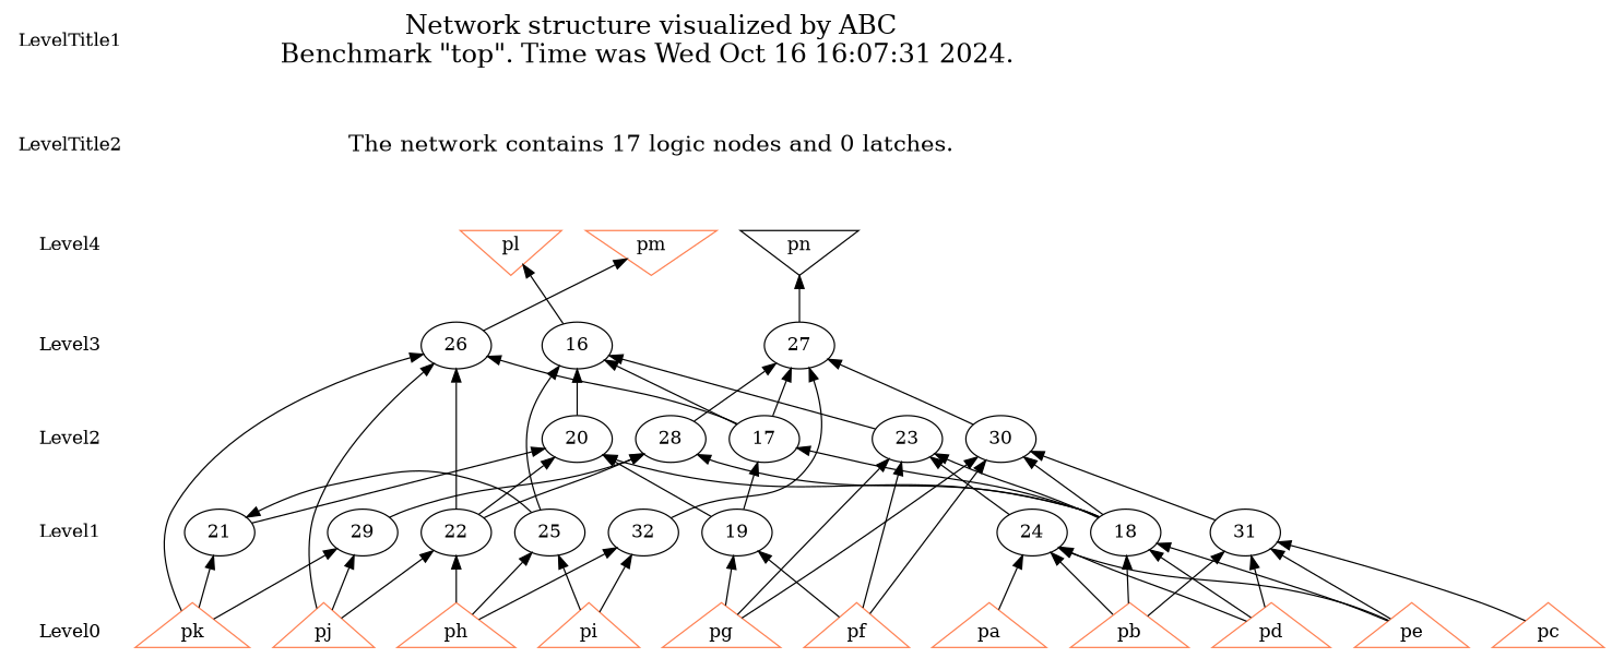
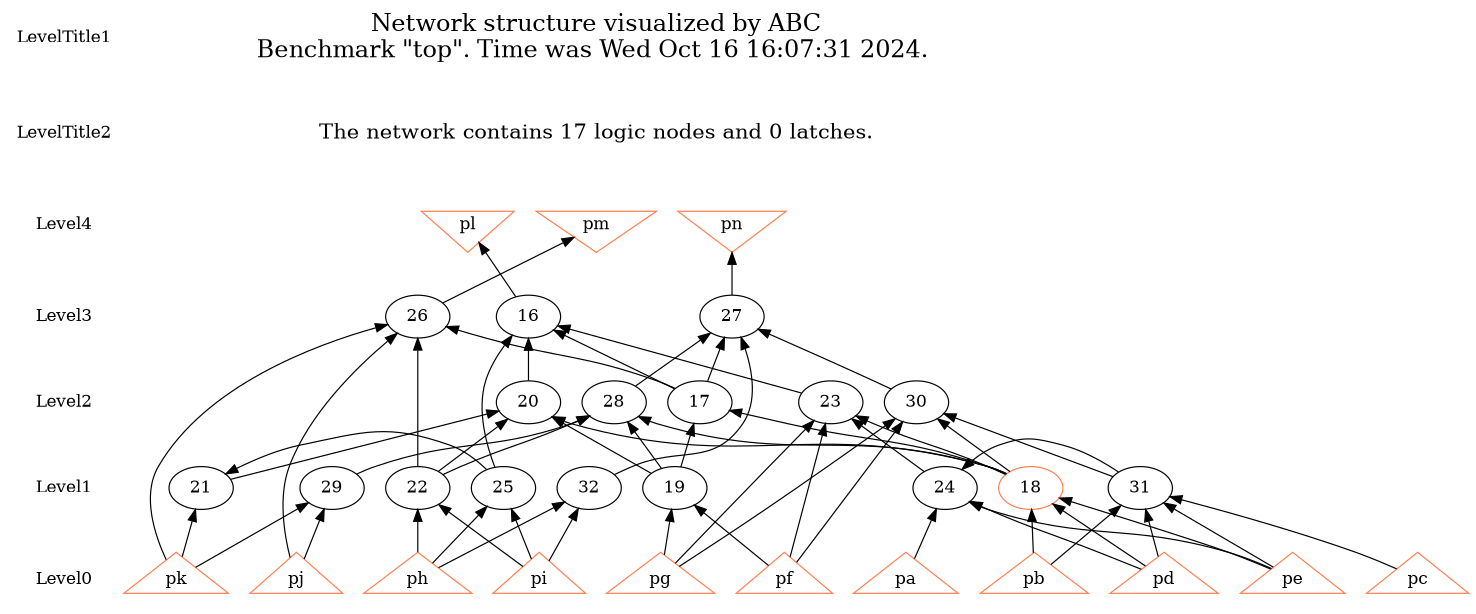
  digraph {
    node [shape=ellipse]
    edge [dir=back style=solid]
    LevelTitle1 [shape=plaintext]
    LevelTitle2 [shape=plaintext]
    Level4 [shape=plaintext]
    Level3 [shape=plaintext]
    Level2 [shape=plaintext]
    Level1 [shape=plaintext]
    Level0 [shape=plaintext]
    n8 [fontname="Times-Roman" fontsize=20 label="Network structure visualized by ABC\nBenchmark \"top\". Time was Wed Oct 16 16:07:31 2024. " shape=plaintext]
    n9 [fontname="Times-Roman" fontsize=18 label="The network contains 17 logic nodes and 0 latches.\n" shape=plaintext]
    n10 [color=coral fillcolor=coral label=pl shape=invtriangle]
    n11 [color=coral fillcolor=coral label=pm shape=invtriangle]
-   n12 [color=black fillcolor=coral label=pn shape=invtriangle]
+   n12 [color=coral fillcolor=coral label=pn shape=invtriangle]
    n13 [label="16\n"]
    n14 [label="26\n"]
    n15 [label="27\n"]
    n16 [label="17\n"]
    n17 [label="20\n"]
    n18 [label="23\n"]
    n19 [label="28\n"]
    n20 [label="30\n"]
-   n21 [label="18\n"]
+   n21 [label="18\n" color=coral]
    n22 [label="19\n"]
    n23 [label="21\n"]
    n24 [label="22\n"]
    n25 [label="24\n"]
    n26 [label="25\n"]
    n27 [label="29\n"]
    n28 [label="31\n"]
    n29 [label="32\n"]
    n30 [color=coral fillcolor=coral label=pa shape=triangle]
    n31 [color=coral fillcolor=coral label=pb shape=triangle]
    n32 [color=coral fillcolor=coral label=pc shape=triangle]
    n33 [color=coral fillcolor=coral label=pd shape=triangle]
    n34 [color=coral fillcolor=coral label=pe shape=triangle]
    n35 [color=coral fillcolor=coral label=pf shape=triangle]
    n36 [color=coral fillcolor=coral label=pg shape=triangle]
    n37 [color=coral fillcolor=coral label=ph shape=triangle]
    n38 [color=coral fillcolor=coral label=pi shape=triangle]
    n39 [color=coral fillcolor=coral label=pj shape=triangle]
    n40 [color=coral fillcolor=coral label=pk shape=triangle]
    subgraph sub_1 {
      LevelTitle1
      LevelTitle2
      Level4
      Level3
      Level2
      Level1
      Level0
    }
    subgraph sub_2 {
      rank=same
      LevelTitle1
      n8
    }
    subgraph sub_3 {
      rank=same
      LevelTitle2
      n9
    }
    subgraph sub_4 {
      rank=same
      Level4
      n10
      n11
      n12
    }
    subgraph sub_5 {
      rank=same
      Level3
      n13
      n14
      n15
    }
    subgraph sub_6 {
      rank=same
      Level2
      n16
      n17
      n18
      n19
      n20
    }
    subgraph sub_7 {
      rank=same
      Level1
      n21
      n22
      n23
      n24
      n25
      n26
      n27
      n28
      n29
    }
    subgraph sub_8 {
      rank=same
      Level0
      n30
      n31
      n32
      n33
      n34
      n35
      n36
      n37
      n38
      n39
      n40
    }
    LevelTitle1 -> LevelTitle2 [style=invis]
    LevelTitle2 -> Level4 [style=invis]
    Level4 -> Level3 [style=invis]
    Level3 -> Level2 [style=invis]
    Level2 -> Level1 [style=invis]
    Level1 -> Level0 [style=invis]
    n8 -> n9 [style=invis]
    n9 -> n10 [style=invis]
    n9 -> n11 [style=invis]
    n9 -> n12 [style=invis]
    n10 -> n11 [style=invis]
    n10 -> n13
    n11 -> n12 [style=invis]
    n11 -> n14
    n12 -> n15
    n13 -> n16
    n13 -> n17
    n13 -> n18
    n13 -> n26
    n14 -> n16
    n14 -> n24
    n14 -> n39
    n14 -> n40
    n15 -> n16
    n15 -> n19
    n15 -> n20
    n15 -> n29
    n16 -> n21
    n16 -> n22
    n17 -> n21
    n17 -> n22
    n17 -> n23
    n17 -> n24
    n18 -> n21
    n18 -> n25
    n18 -> n35
    n18 -> n36
    n19 -> n21
+   n19 -> n22
    n19 -> n24
    n19 -> n27
    n20 -> n21
    n20 -> n28
    n20 -> n35
    n20 -> n36
    n21 -> n31
    n21 -> n33
    n21 -> n34
    n22 -> n35
    n22 -> n36
    n23 -> n26
    n23 -> n40
    n24 -> n37
-   n24 -> n39
+   n24 -> n38
    n25 -> n30
-   n25 -> n31
+   n25 -> n28
    n25 -> n33
    n25 -> n34
    n26 -> n37
    n26 -> n38
    n27 -> n39
    n27 -> n40
    n28 -> n31
    n28 -> n32
    n28 -> n33
    n28 -> n34
    n29 -> n37
    n29 -> n38
  }
